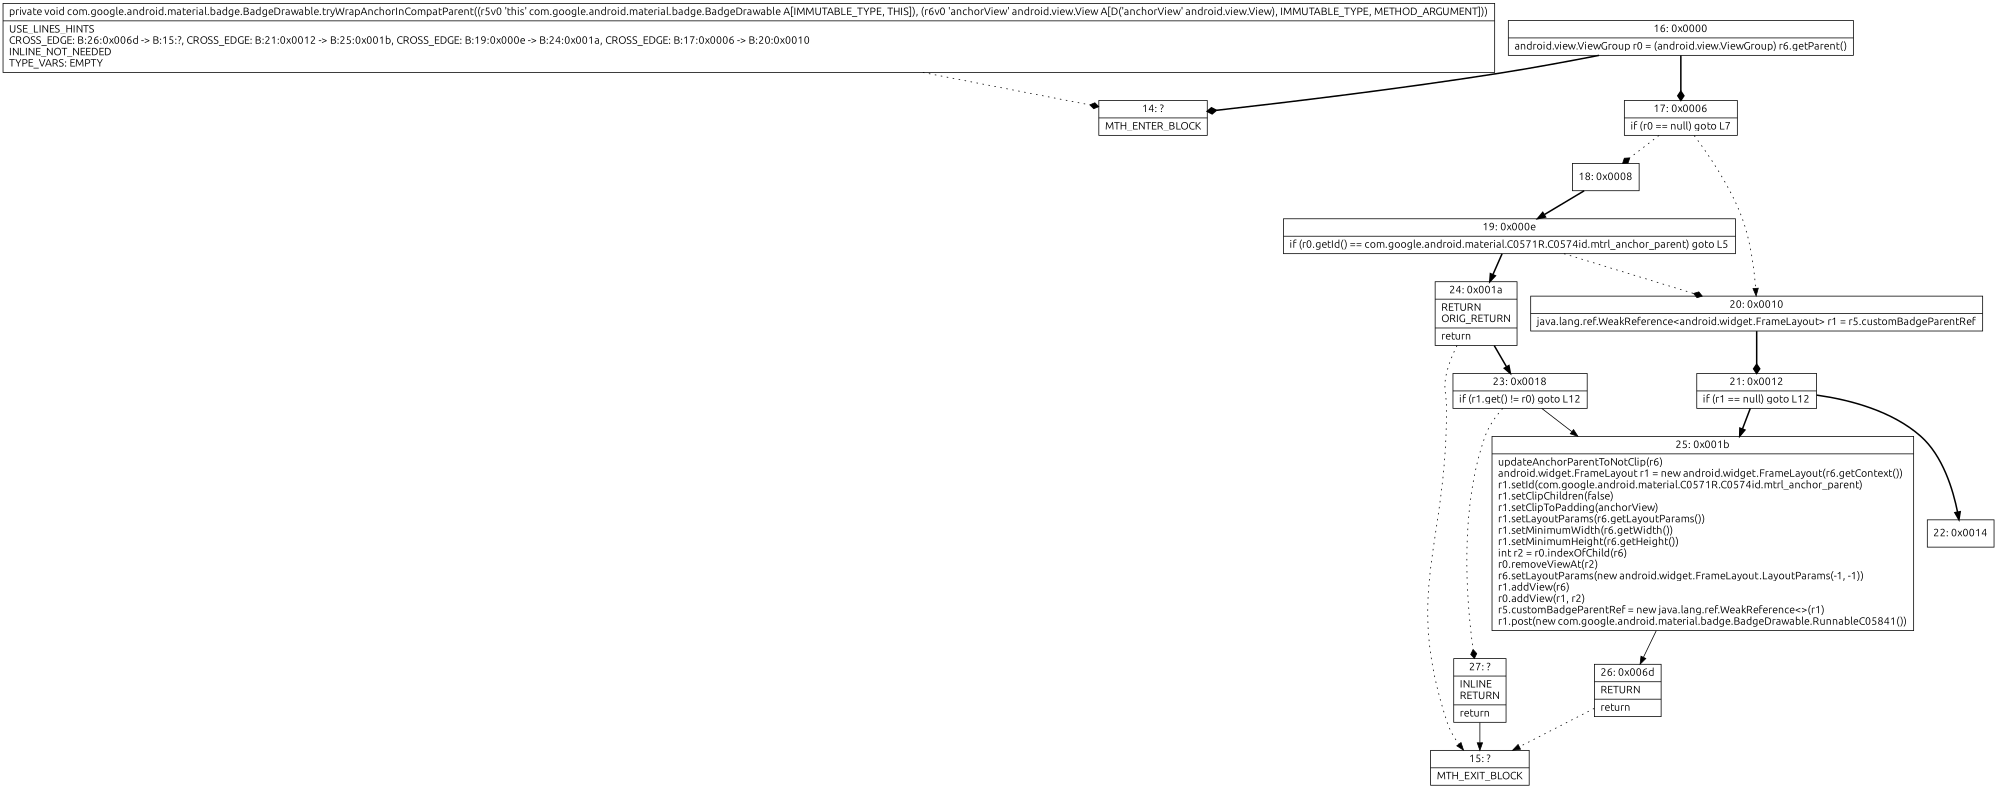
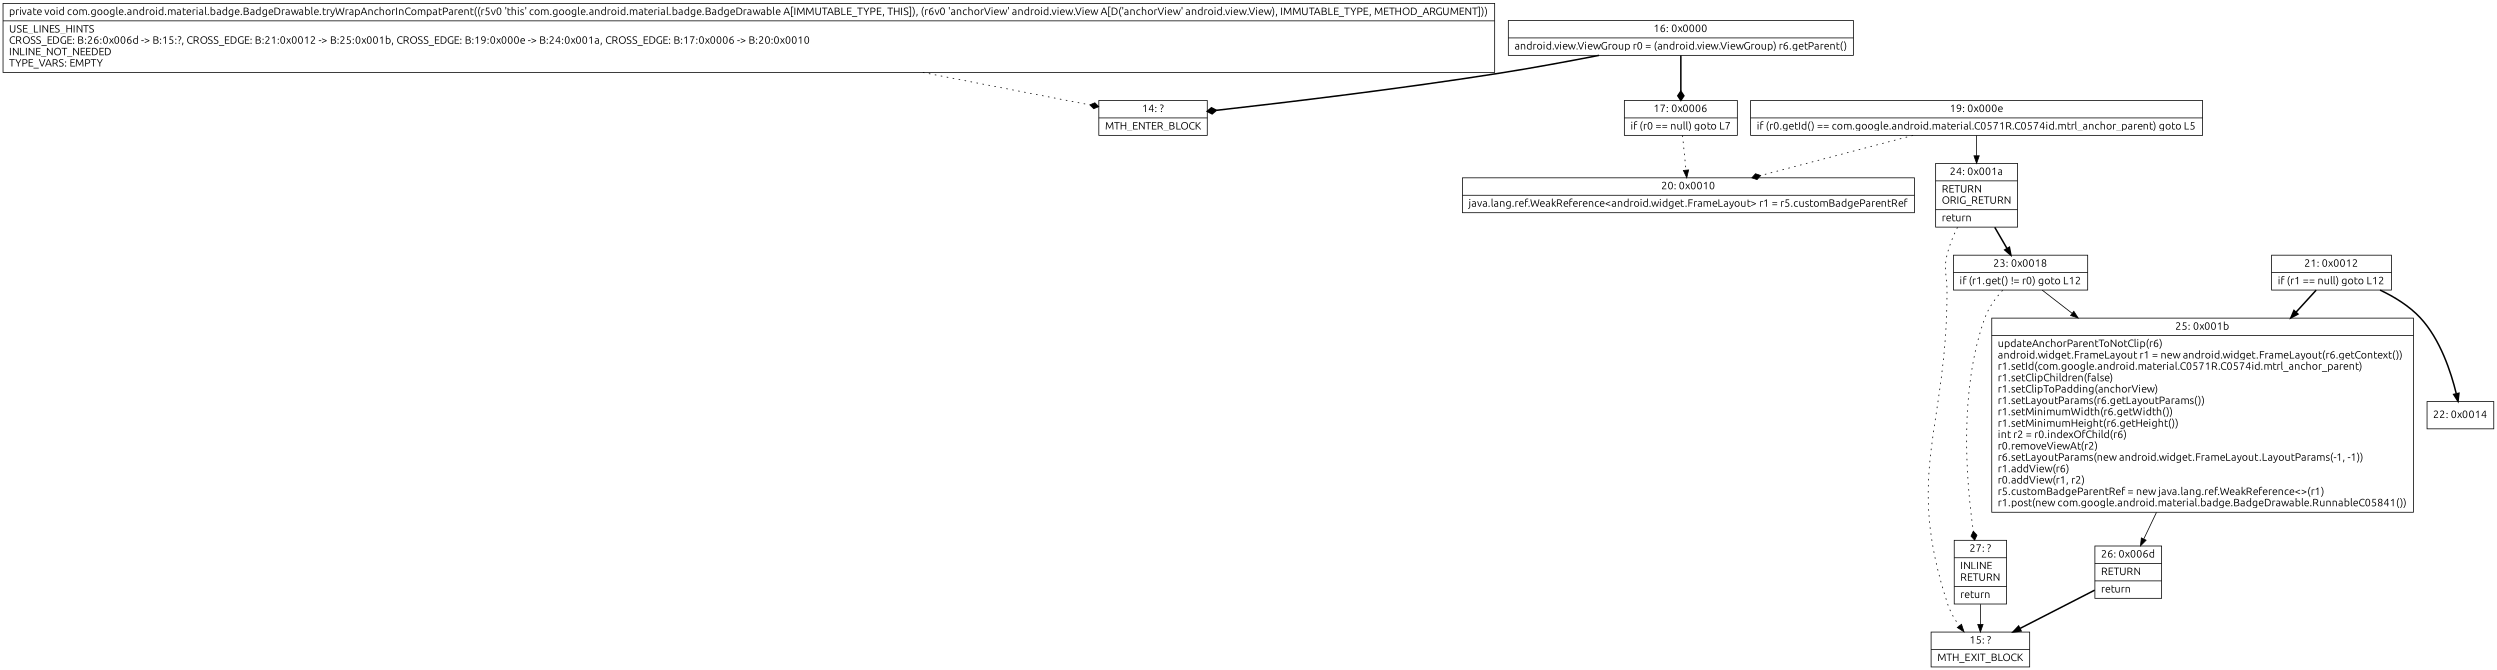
  digraph {
    fontname=Ubuntu
    node [fontname=Ubuntu shape=record]
    edge [arrowhead=normal fontname=Ubuntu style=bold]
    n1 [label="{14\:\ ?|MTH_ENTER_BLOCK\l}"]
    n2 [label="{16\:\ 0x0000|android.view.ViewGroup r0 = (android.view.ViewGroup) r6.getParent()\l}"]
    n3 [label="{17\:\ 0x0006|if (r0 == null) goto L7\l}"]
-   n4 [label="{18\:\ 0x0008}"]
    n5 [label="{20\:\ 0x0010|java.lang.ref.WeakReference\<android.widget.FrameLayout\> r1 = r5.customBadgeParentRef\l}"]
    n6 [label="{19\:\ 0x000e|if (r0.getId() == com.google.android.material.C0571R.C0574id.mtrl_anchor_parent) goto L5\l}"]
    n7 [label="{21\:\ 0x0012|if (r1 == null) goto L12\l}"]
    n8 [label="{24\:\ 0x001a|RETURN\lORIG_RETURN\l|return\l}"]
    n9 [label="{15\:\ ?|MTH_EXIT_BLOCK\l}"]
    n10 [label="{23\:\ 0x0018|if (r1.get() != r0) goto L12\l}"]
    n11 [label="{22\:\ 0x0014}"]
    n12 [label="{25\:\ 0x001b|updateAnchorParentToNotClip(r6)\landroid.widget.FrameLayout r1 = new android.widget.FrameLayout(r6.getContext())\lr1.setId(com.google.android.material.C0571R.C0574id.mtrl_anchor_parent)\lr1.setClipChildren(false)\lr1.setClipToPadding(anchorView)\lr1.setLayoutParams(r6.getLayoutParams())\lr1.setMinimumWidth(r6.getWidth())\lr1.setMinimumHeight(r6.getHeight())\lint r2 = r0.indexOfChild(r6)\lr0.removeViewAt(r2)\lr6.setLayoutParams(new android.widget.FrameLayout.LayoutParams(\-1, \-1))\lr1.addView(r6)\lr0.addView(r1, r2)\lr5.customBadgeParentRef = new java.lang.ref.WeakReference\<\>(r1)\lr1.post(new com.google.android.material.badge.BadgeDrawable.RunnableC05841())\l}"]
    n13 [label="{26\:\ 0x006d|RETURN\l|return\l}"]
    n14 [label="{27\:\ ?|INLINE\lRETURN\l|return\l}"]
    n15 [label="{private void com.google.android.material.badge.BadgeDrawable.tryWrapAnchorInCompatParent((r5v0 'this' com.google.android.material.badge.BadgeDrawable A[IMMUTABLE_TYPE, THIS]), (r6v0 'anchorView' android.view.View A[D('anchorView' android.view.View), IMMUTABLE_TYPE, METHOD_ARGUMENT]))  | USE_LINES_HINTS\lCROSS_EDGE: B:26:0x006d \-\> B:15:?, CROSS_EDGE: B:21:0x0012 \-\> B:25:0x001b, CROSS_EDGE: B:19:0x000e \-\> B:24:0x001a, CROSS_EDGE: B:17:0x0006 \-\> B:20:0x0010\lINLINE_NOT_NEEDED\lTYPE_VARS: EMPTY\l}"]
    n2 -> n1 [arrowhead=diamond]
    n2 -> n3 [arrowhead=diamond]
-   n3 -> n4 [arrowhead=diamond style=dotted]
    n3 -> n5 [style=dotted]
-   n4 -> n6
-   n5 -> n7 [arrowhead=diamond]
    n6 -> n5 [arrowhead=diamond style=dotted]
-   n6 -> n8
+   n6 -> n8 [style=solid]
    n7 -> n11
    n7 -> n12
    n8 -> n9 [style=dotted]
    n8 -> n10
    n10 -> n12 [style=solid]
    n10 -> n14 [arrowhead=diamond style=dotted]
    n12 -> n13 [style=solid]
-   n13 -> n9 [style=dotted]
+   n13 -> n9
    n14 -> n9 [style=solid]
    n15 -> n1 [arrowhead=diamond style=dotted]
  }
